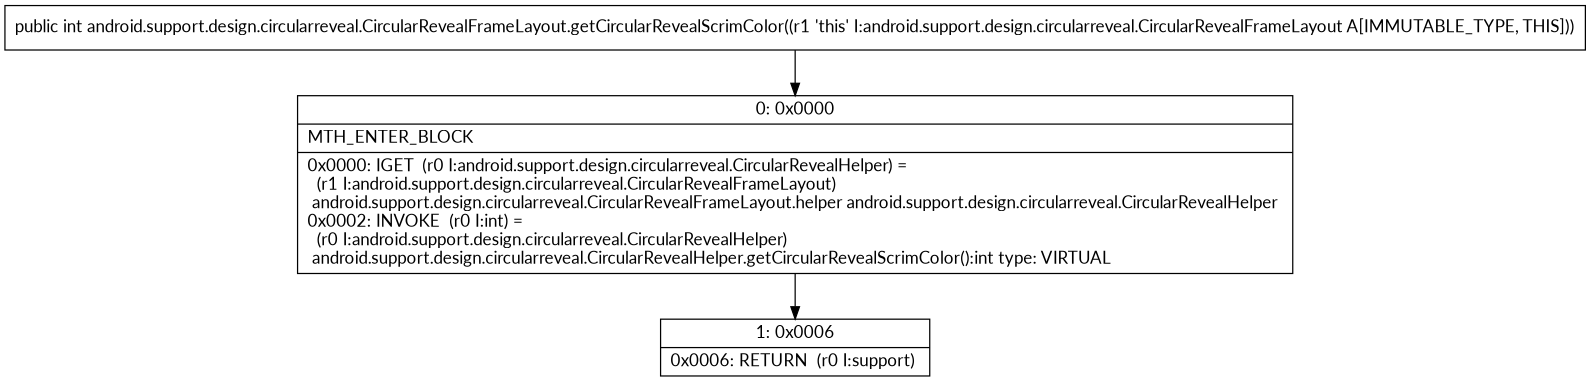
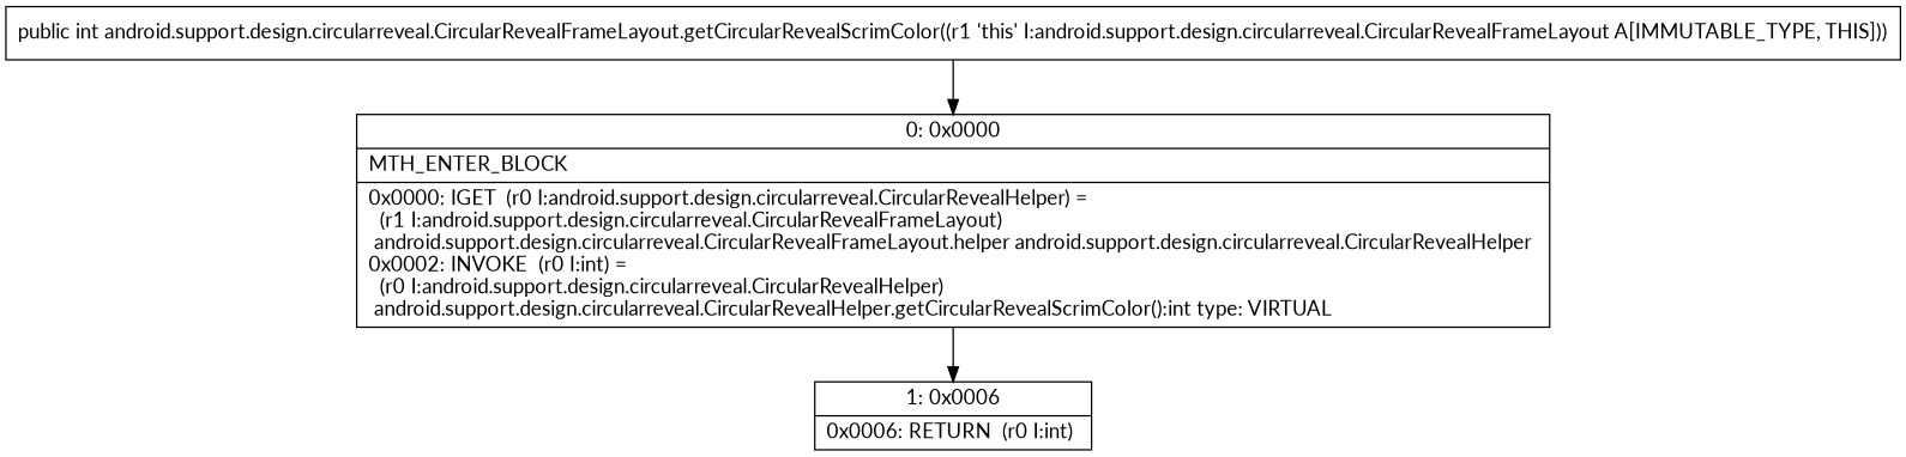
  digraph {
    fontname=Lato
    node [shape=record fontname=Lato]
    edge [fontname=Lato]
    n1 [label="{0\:\ 0x0000|MTH_ENTER_BLOCK\l|0x0000: IGET  (r0 I:android.support.design.circularreveal.CircularRevealHelper) = \l  (r1 I:android.support.design.circularreveal.CircularRevealFrameLayout)\l android.support.design.circularreveal.CircularRevealFrameLayout.helper android.support.design.circularreveal.CircularRevealHelper \l0x0002: INVOKE  (r0 I:int) = \l  (r0 I:android.support.design.circularreveal.CircularRevealHelper)\l android.support.design.circularreveal.CircularRevealHelper.getCircularRevealScrimColor():int type: VIRTUAL \l}"]
-   n2 [label="{1\:\ 0x0006|0x0006: RETURN  (r0 I:support) \l}"]
+   n2 [label="{1\:\ 0x0006|0x0006: RETURN  (r0 I:int) \l}"]
    n3 [label="{public int android.support.design.circularreveal.CircularRevealFrameLayout.getCircularRevealScrimColor((r1 'this' I:android.support.design.circularreveal.CircularRevealFrameLayout A[IMMUTABLE_TYPE, THIS])) }"]
    n1 -> n2
    n3 -> n1
  }
